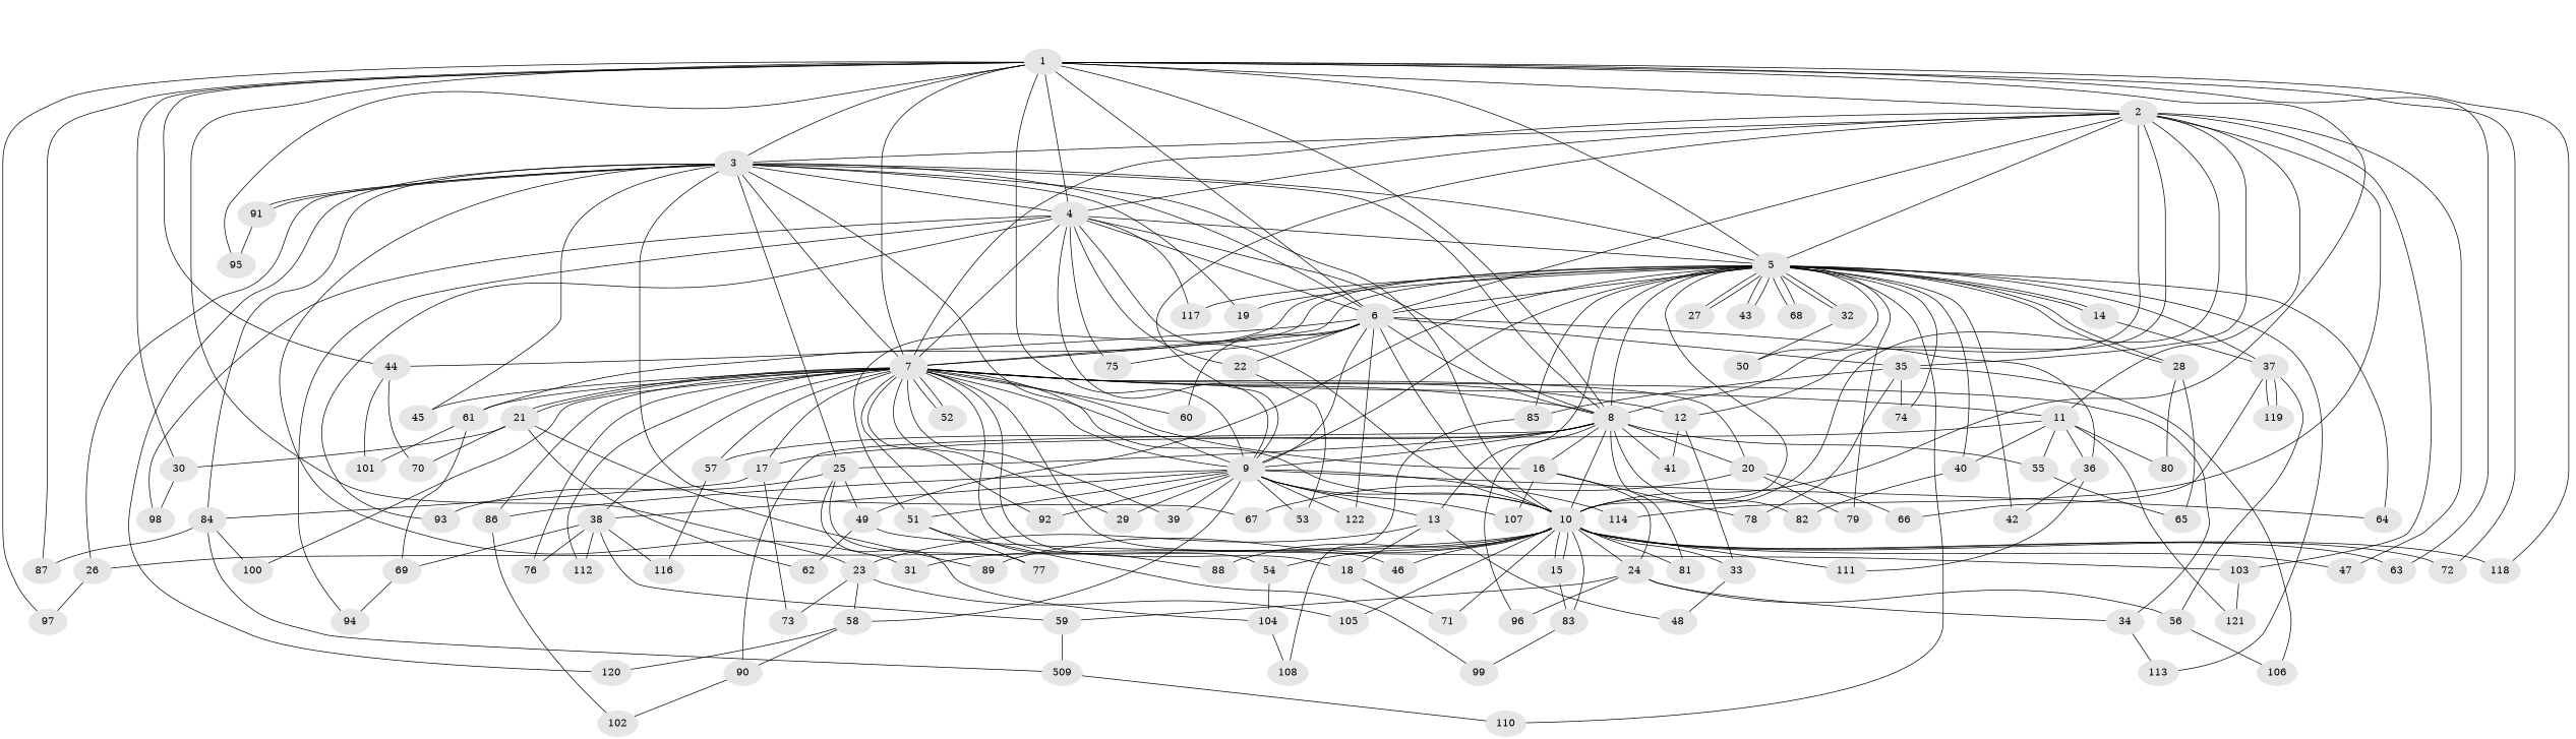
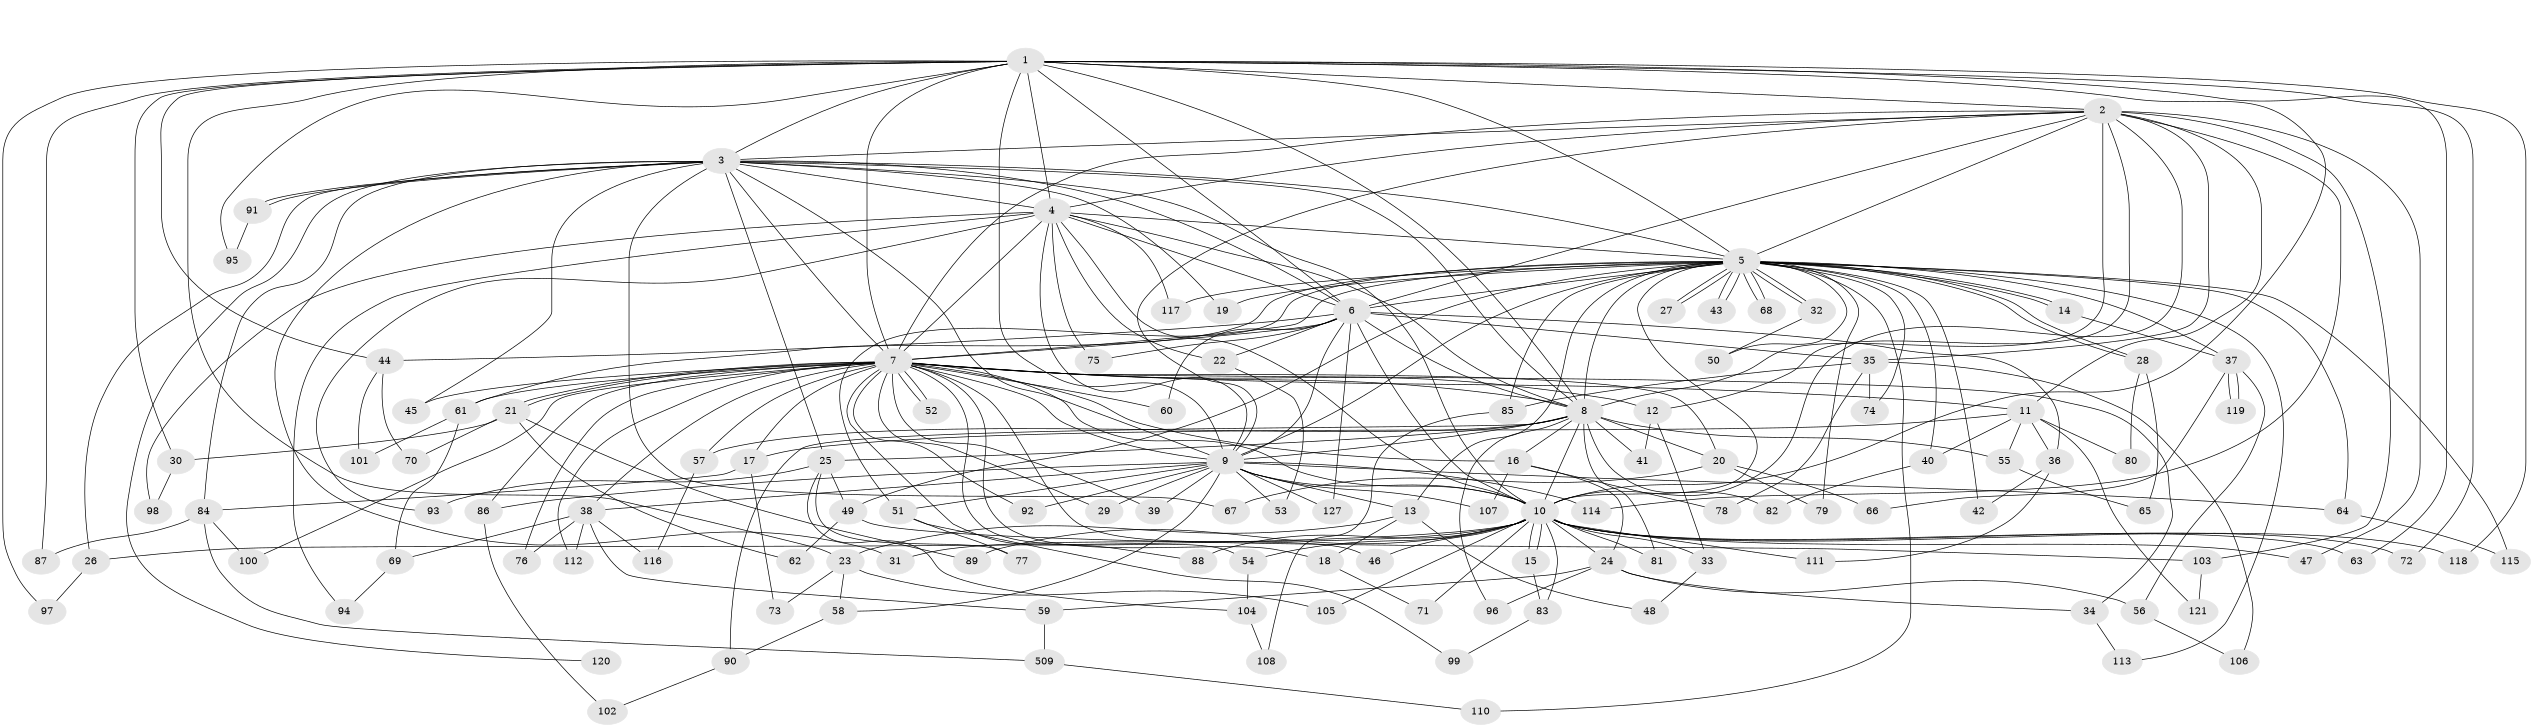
  graph {
    node [color=gray90 style=filled]
    1
    2
    3
    4
    5
    6
    7
    8
    9
    10
    23
    30
    44
    63
    72
    87
    95
    97
    118
    11
    12
    35
    47
    103
    114
    19
    25
    26
    31
    45
    67
    84
    91
    120
    22
    75
    93
    94
    98
    117
    13
    14
    27
    28
    32
    37
    40
    42
    43
    49
    50
    51
    61
    64
    68
    74
    79
    85
    110
    113
+   115
    36
    60
-   122
+   122 [label=127]
    16
    17
    18
    20
    21
    29
    34
    38
    39
    46
    52
    54
    57
    76
    86
    88
    92
    100
    112
    41
    55
    81
    82
    90
    96
    53
    58
    107
    15
    24
    33
    71
    83
    89
    105
    111
    73
    70
    101
    80
    121
    78
    106
    77
    104
    n110 [label=509]
    48
    65
    66
    56
    119
    62
    99
    69
    108
    59
    116
    102
    1 -- 2
    1 -- 3
    1 -- 4
    1 -- 5
    1 -- 6
    1 -- 7
    1 -- 8
    1 -- 9
    1 -- 10
    1 -- 23
    1 -- 30
    1 -- 44
    1 -- 63
    1 -- 72
    1 -- 87
    1 -- 95
    1 -- 97
    1 -- 118
    2 -- 3
    2 -- 4
    2 -- 5
    2 -- 6
    2 -- 7
    2 -- 8
    2 -- 9
    2 -- 10
    2 -- 11
    2 -- 12
    2 -- 35
    2 -- 47
    2 -- 103
    2 -- 114
    3 -- 4
    3 -- 5
    3 -- 6
    3 -- 7
    3 -- 8
    3 -- 9
    3 -- 10
    3 -- 19
    3 -- 25
    3 -- 26
    3 -- 31
    3 -- 45
    3 -- 67
    3 -- 84
    3 -- 91
    3 -- 91
    3 -- 120
    4 -- 5
    4 -- 6
    4 -- 7
    4 -- 8
    4 -- 9
    4 -- 10
    4 -- 22
    4 -- 75
    4 -- 93
    4 -- 94
    4 -- 98
    4 -- 117
    5 -- 6
    5 -- 7
    5 -- 8
    5 -- 9
    5 -- 10
    5 -- 19
    5 -- 117
    5 -- 13
    5 -- 14
    5 -- 14
    5 -- 27
    5 -- 27
    5 -- 28
    5 -- 28
    5 -- 32
    5 -- 32
    5 -- 37
    5 -- 40
    5 -- 42
    5 -- 43
    5 -- 43
    5 -- 49
    5 -- 50
    5 -- 51
    5 -- 61
    5 -- 64
    5 -- 68
    5 -- 68
    5 -- 74
    5 -- 79
    5 -- 85
    5 -- 110
    5 -- 113
+   5 -- 115
    6 -- 7
    6 -- 8
    6 -- 9
    6 -- 10
    6 -- 44
    6 -- 35
    6 -- 22
    6 -- 75
    6 -- 36
    6 -- 60
    6 -- 122
    7 -- 8
    7 -- 9
    7 -- 10
    7 -- 11
    7 -- 12
    7 -- 45
    7 -- 61
    7 -- 60
    7 -- 16
    7 -- 17
    7 -- 18
    7 -- 20
    7 -- 21
    7 -- 21
    7 -- 29
    7 -- 34
    7 -- 38
    7 -- 39
    7 -- 46
    7 -- 52
    7 -- 52
    7 -- 54
    7 -- 57
    7 -- 76
    7 -- 86
    7 -- 88
    7 -- 92
    7 -- 100
    7 -- 112
    8 -- 9
    8 -- 10
    8 -- 25
    8 -- 16
    8 -- 20
    8 -- 57
    8 -- 41
    8 -- 55
    8 -- 81
    8 -- 82
    8 -- 90
    8 -- 96
    9 -- 10
    9 -- 114
    9 -- 13
    9 -- 51
    9 -- 64
    9 -- 122
    9 -- 29
    9 -- 38
    9 -- 39
    9 -- 86
    9 -- 92
    9 -- 53
    9 -- 58
    9 -- 107
    10 -- 63
    10 -- 72
    10 -- 118
    10 -- 47
    10 -- 26
    10 -- 31
    10 -- 46
    10 -- 54
    10 -- 88
    10 -- 81
    10 -- 15
    10 -- 15
    10 -- 24
    10 -- 33
    10 -- 71
    10 -- 83
    10 -- 89
    10 -- 105
    10 -- 111
    23 -- 58
    23 -- 105
    23 -- 73
    30 -- 98
    44 -- 70
    44 -- 101
    11 -- 40
    11 -- 36
    11 -- 17
    11 -- 55
    11 -- 80
    11 -- 121
    12 -- 41
    12 -- 33
    35 -- 74
    35 -- 85
    35 -- 78
    35 -- 106
    103 -- 121
    25 -- 93
    25 -- 49
    25 -- 77
    25 -- 104
    26 -- 97
    84 -- 87
    84 -- 100
    84 -- n110
    91 -- 95
    22 -- 53
    13 -- 23
    13 -- 18
    13 -- 48
    14 -- 37
    28 -- 80
    28 -- 65
    32 -- 50
    37 -- 66
    37 -- 56
    37 -- 119
    37 -- 119
    40 -- 82
    49 -- 103
    49 -- 62
    51 -- 77
    51 -- 99
    61 -- 101
    61 -- 69
+   64 -- 115
    85 -- 108
    36 -- 42
    36 -- 111
    16 -- 107
    16 -- 24
    16 -- 78
    17 -- 84
    17 -- 73
    18 -- 71
    20 -- 67
    20 -- 79
    20 -- 66
    21 -- 30
    21 -- 89
    21 -- 70
    21 -- 62
    34 -- 113
    38 -- 76
    38 -- 112
    38 -- 69
    38 -- 59
    38 -- 116
    54 -- 104
    57 -- 116
    86 -- 102
    55 -- 65
    90 -- 102
-   58 -- 120
    58 -- 90
    15 -- 83
    24 -- 34
    24 -- 96
    24 -- 56
    24 -- 59
    33 -- 48
    83 -- 99
    104 -- 108
    n110 -- 110
    56 -- 106
    69 -- 94
    59 -- n110
  }
